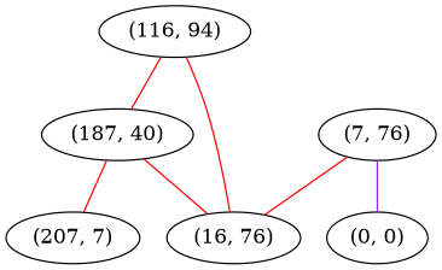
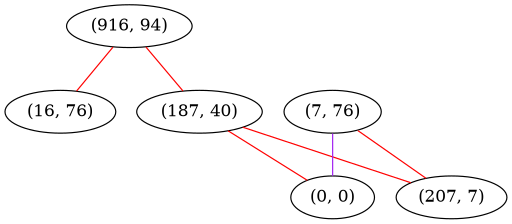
  graph {
    edge [color=red weight=1]
-   "(116, 94)"
+   "(116, 94)" [label="(916, 94)"]
    "(16, 76)"
    n3 [label="(187, 40)"]
    "(7, 76)"
    "(0, 0)"
    "(207, 7)"
    "(116, 94)" -- "(16, 76)"
    "(116, 94)" -- n3
-   n3 -- "(16, 76)"
+   n3 -- "(0, 0)"
    n3 -- "(207, 7)"
-   "(7, 76)" -- "(16, 76)"
+   "(7, 76)" -- "(207, 7)"
    "(7, 76)" -- "(0, 0)" [color=purple weight=4]
  }
